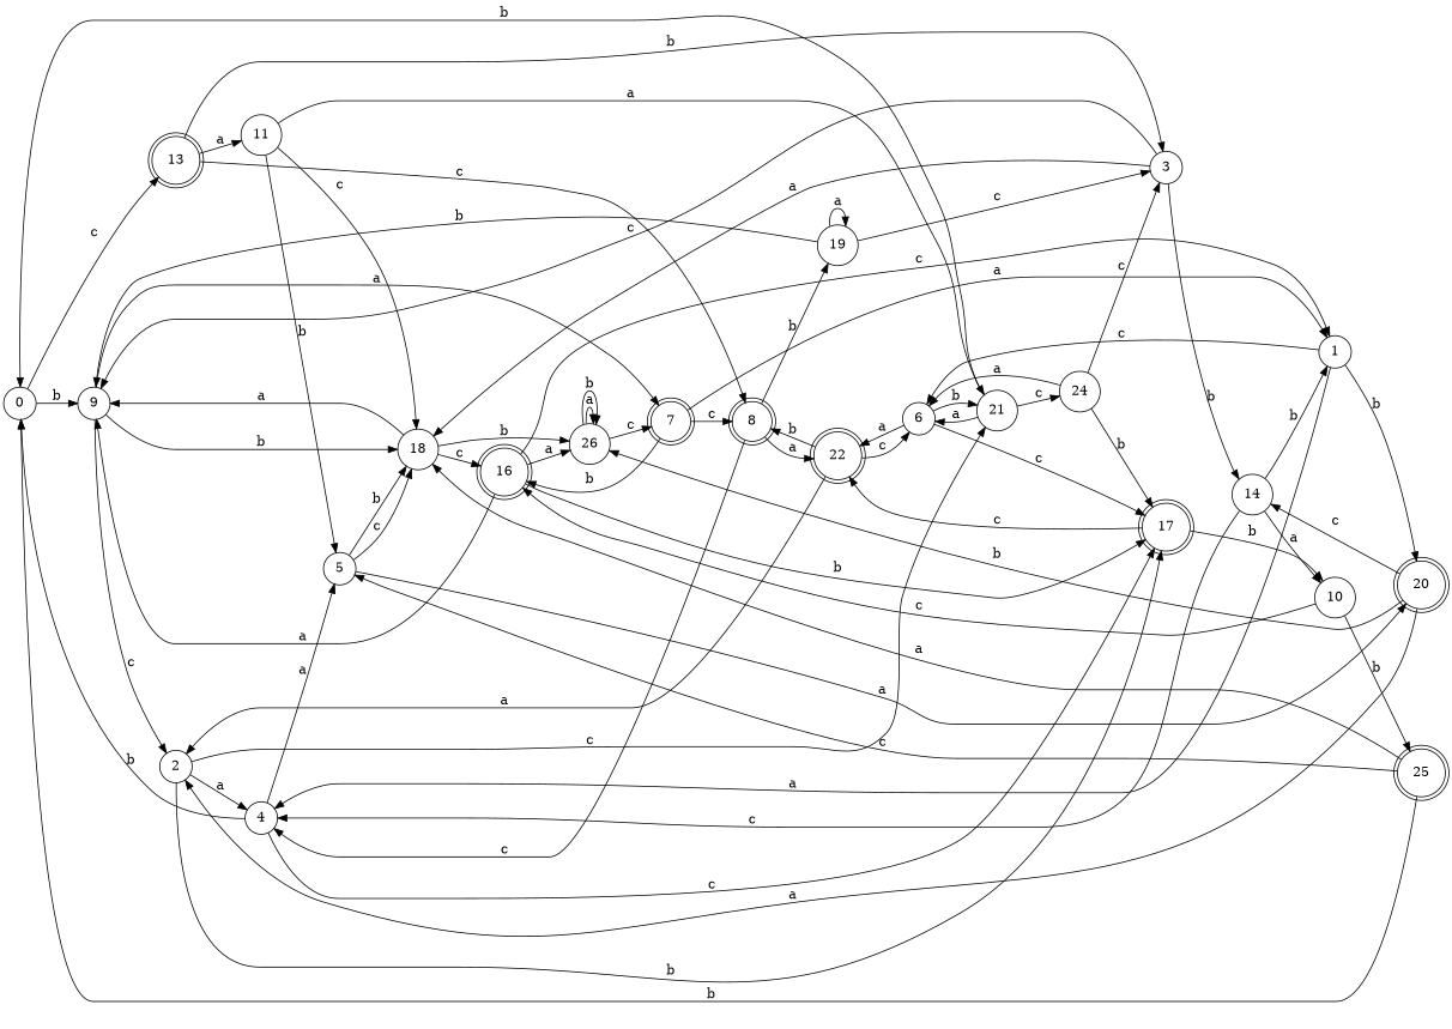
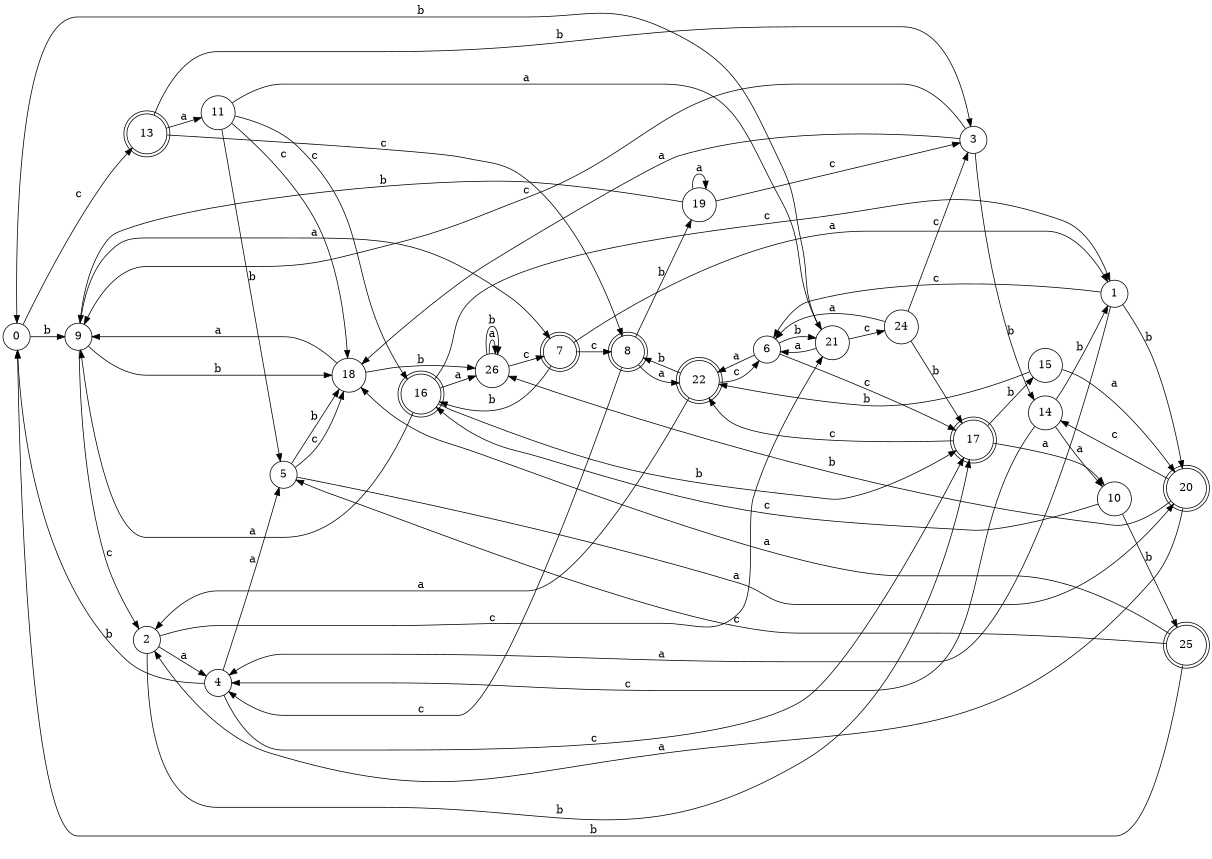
  digraph {
    rankdir=LR
    node [color=black fillcolor=white shape=circle style=filled]
    n1 [label=0]
    n2 [label=9]
    n3 [label=13 shape=doublecircle style="rounded,filled"]
    n4 [label=2]
    n5 [label=18]
    n6 [label=7 shape=doublecircle style="rounded,filled"]
    n7 [label=3]
    n8 [label=8 shape=doublecircle style="rounded,filled"]
    n9 [label=11]
    n10 [label=22 shape=doublecircle style="rounded,filled"]
    n11 [label=6]
    n12 [label=1]
    n13 [label=4]
    n14 [label=20 shape=doublecircle style="rounded,filled"]
    n15 [label=17 shape=doublecircle style="rounded,filled"]
    n16 [label=5]
    n17 [label=21]
    n18 [label=14]
    n19 [label=26]
    n20 [label=10]
+   n21 [label=15]
    n22 [label=24]
    n23 [label=16 shape=doublecircle style="rounded,filled"]
    n24 [label=19]
    n25 [label=25 shape=doublecircle style="rounded,filled"]
    n1 -> n2 [label=b]
    n1 -> n3 [label=c]
    n2 -> n4 [label=c]
    n2 -> n5 [label=b]
    n2 -> n6 [label=a]
    n3 -> n7 [label=b]
    n3 -> n8 [label=c]
    n3 -> n9 [label=a]
    n4 -> n13 [label=a]
    n4 -> n15 [label=b]
    n4 -> n17 [label=c]
    n5 -> n2 [label=a]
    n5 -> n19 [label=b]
-   n5 -> n23 [label=c]
+   n9 -> n23 [label=c]
    n6 -> n8 [label=c]
    n6 -> n12 [label=a]
    n6 -> n23 [label=b]
    n7 -> n2 [label=c]
    n7 -> n5 [label=a]
    n7 -> n18 [label=b]
    n8 -> n10 [label=a]
    n8 -> n13 [label=c]
    n8 -> n24 [label=b]
    n9 -> n5 [label=c]
    n9 -> n16 [label=b]
    n9 -> n17 [label=a]
    n10 -> n4 [label=a]
    n10 -> n8 [label=b]
    n10 -> n11 [label=c]
    n11 -> n10 [label=a]
    n11 -> n15 [label=c]
    n11 -> n17 [label=b]
    n12 -> n11 [label=c]
    n12 -> n13 [label=a]
    n12 -> n14 [label=b]
    n13 -> n1 [label=b]
    n13 -> n15 [label=c]
    n13 -> n16 [label=a]
    n14 -> n4 [label=a]
    n14 -> n18 [label=c]
    n14 -> n19 [label=b]
    n15 -> n10 [label=c]
-   n15 -> n20 [label=b]
+   n15 -> n20 [label=a]
+   n15 -> n21 [label=b]
    n16 -> n5 [label=b]
    n16 -> n5 [label=c]
    n16 -> n14 [label=a]
    n17 -> n1 [label=b]
    n17 -> n11 [label=a]
    n17 -> n22 [label=c]
    n18 -> n12 [label=b]
    n18 -> n13 [label=c]
    n18 -> n20 [label=a]
    n19 -> n6 [label=c]
    n19 -> n19 [label=a]
    n19 -> n19 [label=b]
    n20 -> n23 [label=c]
    n20 -> n25 [label=b]
+   n21 -> n10 [label=b]
+   n21 -> n14 [label=a]
    n22 -> n7 [label=c]
    n22 -> n11 [label=a]
    n22 -> n15 [label=b]
    n23 -> n2 [label=a]
    n23 -> n12 [label=c]
    n23 -> n15 [label=b]
    n23 -> n19 [label=a]
    n24 -> n2 [label=b]
    n24 -> n7 [label=c]
    n24 -> n24 [label=a]
    n25 -> n1 [label=b]
    n25 -> n5 [label=a]
    n25 -> n16 [label=c]
  }
